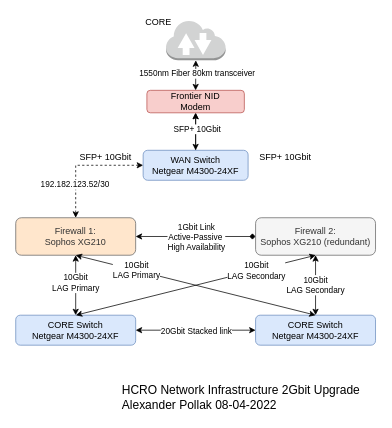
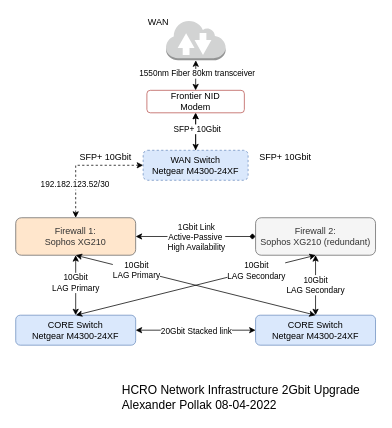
  <mxCell id="0" />
  <mxCell id="1" parent="0" />
  <mxCell id="2" style="edgeStyle=none;rounded=0;orthogonalLoop=1;jettySize=auto;html=1;exitX=0.5;exitY=1;exitDx=0;exitDy=0;exitPerimeter=0;entryX=0.5;entryY=0;entryDx=0;entryDy=0;startArrow=classic;startFill=1;" parent="1" source="16" target="14" edge="1"><mxGeometry relative="1" as="geometry" /></mxCell>
  <mxCell id="3" value="" style="outlineConnect=0;dashed=0;verticalLabelPosition=bottom;verticalAlign=top;align=center;html=1;shape=mxgraph.aws3.internet_2;fillColor=#D2D3D3;gradientColor=none;" parent="1" vertex="1"><mxGeometry x="220.5" y="26" width="79.5" height="54" as="geometry" /></mxCell>
  <mxCell id="4" style="edgeStyle=orthogonalEdgeStyle;rounded=0;orthogonalLoop=1;jettySize=auto;html=1;entryX=0;entryY=0.5;entryDx=0;entryDy=0;startArrow=classic;startFill=1;endArrow=diamond;" parent="1" source="8" target="20" edge="1"><mxGeometry relative="1" as="geometry" /></mxCell>
  <mxCell id="5" value="1Gbit Link&lt;br&gt;Active-Passive&amp;nbsp;&lt;br&gt;High Availability" style="edgeLabel;html=1;align=center;verticalAlign=middle;resizable=0;points=[];" parent="4" vertex="1" connectable="0"><mxGeometry x="-0.15" y="-1" relative="1" as="geometry"><mxPoint x="12" y="-1" as="offset" /></mxGeometry></mxCell>
  <mxCell id="6" style="edgeStyle=orthogonalEdgeStyle;rounded=0;orthogonalLoop=1;jettySize=auto;html=1;exitX=0.5;exitY=1;exitDx=0;exitDy=0;entryX=0.5;entryY=0;entryDx=0;entryDy=0;startArrow=classic;startFill=1;" parent="1" source="8" target="25" edge="1"><mxGeometry relative="1" as="geometry" /></mxCell>
  <mxCell id="7" value="10Gbit&lt;br&gt;LAG Primary" style="edgeLabel;html=1;align=center;verticalAlign=middle;resizable=0;points=[];" parent="6" vertex="1" connectable="0"><mxGeometry x="-0.1" y="-1" relative="1" as="geometry"><mxPoint as="offset" /></mxGeometry></mxCell>
  <mxCell id="8" value="Firewall 1:&lt;br&gt;Sophos XG210" style="rounded=1;whiteSpace=wrap;html=1;fillColor=#ffe6cc;strokeColor=#666666;fontColor=#333333;" parent="1" vertex="1"><mxGeometry x="20" y="290" width="160" height="50" as="geometry" /></mxCell>
  <mxCell id="9" value="" style="endArrow=classic;startArrow=classic;html=1;entryX=0.5;entryY=0;entryDx=0;entryDy=0;exitX=0;exitY=0.5;exitDx=0;exitDy=0;rounded=0;dashed=1;" parent="1" source="14" target="8" edge="1"><mxGeometry width="50" height="50" relative="1" as="geometry"><mxPoint x="245" y="154" as="sourcePoint" /><mxPoint x="-20" y="334" as="targetPoint" /><Array as="points"><mxPoint x="100" y="220" /></Array></mxGeometry></mxCell>
  <mxCell id="10" value="192.182.123.52/30" style="edgeLabel;html=1;align=center;verticalAlign=middle;resizable=0;points=[];" parent="9" vertex="1" connectable="0"><mxGeometry x="-0.036" y="-1" relative="1" as="geometry"><mxPoint x="-15" y="26.0" as="offset" /></mxGeometry></mxCell>
- <mxCell id="11" value="CORE" style="text;html=1;align=center;verticalAlign=middle;resizable=0;points=[];autosize=1;" parent="1" vertex="1"><mxGeometry x="190" width="40" height="20" as="geometry" y="20" /></mxCell>
+ <mxCell id="11" value="WAN" style="text;html=1;align=center;verticalAlign=middle;resizable=0;points=[];autosize=1;" parent="1" vertex="1"><mxGeometry x="190" width="40" height="20" as="geometry" y="20" /></mxCell>
  <mxCell id="12" value="" style="edgeStyle=orthogonalEdgeStyle;rounded=0;orthogonalLoop=1;jettySize=auto;html=1;" parent="1" source="14" target="16" edge="1"><mxGeometry relative="1" as="geometry" /></mxCell>
  <mxCell id="13" value="SFP+ 10Gbit" style="edgeLabel;html=1;align=center;verticalAlign=middle;resizable=0;points=[];" parent="12" vertex="1" connectable="0"><mxGeometry x="0.16" y="-1" relative="1" as="geometry"><mxPoint as="offset" /></mxGeometry></mxCell>
- <mxCell id="14" value="WAN Switch&lt;br&gt;Netgear M4300-24XF" style="rounded=1;whiteSpace=wrap;html=1;fillColor=#dae8fc;strokeColor=#6c8ebf;" parent="1" vertex="1"><mxGeometry x="190" y="200" width="140" height="40" as="geometry" /></mxCell>
+ <mxCell id="14" value="WAN Switch&lt;br&gt;Netgear M4300-24XF" style="rounded=1;whiteSpace=wrap;html=1;fillColor=#dae8fc;strokeColor=#6c8ebf;dashed=1;" parent="1" vertex="1"><mxGeometry x="190" y="200" width="140" height="40" as="geometry" /></mxCell>
  <mxCell id="15" value="HCRO Network Infrastructure 2Gbit Upgrade&lt;br&gt;Alexander Pollak 08-04-2022" style="text;html=1;align=left;verticalAlign=middle;resizable=0;points=[];autosize=1;fontSize=16;" parent="1" vertex="1"><mxGeometry x="160.25" y="509" width="330" height="40" as="geometry" /></mxCell>
- <mxCell id="16" value="Frontier NID&lt;br&gt;Modem" style="rounded=1;whiteSpace=wrap;html=1;fillColor=#f8cecc;strokeColor=#b85450;" parent="1" vertex="1"><mxGeometry x="195" y="120" width="130" height="30" as="geometry" /></mxCell>
+ <mxCell id="16" value="Frontier NID&lt;br&gt;Modem" style="rounded=1;whiteSpace=wrap;html=1;fillColor=#ffffff;strokeColor=#b85450;" parent="1" vertex="1"><mxGeometry x="195" y="120" width="130" height="30" as="geometry" /></mxCell>
  <mxCell id="17" style="edgeStyle=none;rounded=0;orthogonalLoop=1;jettySize=auto;html=1;exitX=0.5;exitY=1;exitDx=0;exitDy=0;exitPerimeter=0;entryX=0.5;entryY=0;entryDx=0;entryDy=0;startArrow=classic;startFill=1;" parent="1" source="3" target="16" edge="1"><mxGeometry relative="1" as="geometry"><mxPoint x="260.25" y="80" as="sourcePoint" /><mxPoint x="260.5" y="164" as="targetPoint" /></mxGeometry></mxCell>
  <mxCell id="18" value="1550nm Fiber 80km transceiver" style="edgeLabel;html=1;align=center;verticalAlign=middle;resizable=0;points=[];" parent="17" vertex="1" connectable="0"><mxGeometry x="-0.15" y="1" relative="1" as="geometry"><mxPoint as="offset" /></mxGeometry></mxCell>
  <mxCell id="19" value="10Gbit&lt;br&gt;LAG Secondary" style="edgeStyle=orthogonalEdgeStyle;rounded=0;orthogonalLoop=1;jettySize=auto;html=1;exitX=0.5;exitY=1;exitDx=0;exitDy=0;entryX=0.5;entryY=0;entryDx=0;entryDy=0;startArrow=classic;startFill=1;" parent="1" source="20" target="26" edge="1"><mxGeometry relative="1" as="geometry" /></mxCell>
  <mxCell id="20" value="Firewall 2:&lt;br&gt;Sophos XG210 (redundant)" style="rounded=1;whiteSpace=wrap;html=1;fillColor=#f5f5f5;strokeColor=#666666;fontColor=#333333;" parent="1" vertex="1"><mxGeometry x="340" y="290" width="160" height="50" as="geometry" /></mxCell>
  <mxCell id="21" value="SFP+ 10Gbit" style="text;html=1;strokeColor=none;fillColor=none;align=center;verticalAlign=middle;whiteSpace=wrap;rounded=0;" parent="1" vertex="1"><mxGeometry x="340" y="200" width="80" height="20" as="geometry" /></mxCell>
  <mxCell id="22" value="SFP+ 10Gbit" style="text;html=1;strokeColor=none;fillColor=none;align=center;verticalAlign=middle;whiteSpace=wrap;rounded=0;" parent="1" vertex="1"><mxGeometry x="100" y="200" width="80" height="20" as="geometry" /></mxCell>
  <mxCell id="23" style="edgeStyle=orthogonalEdgeStyle;rounded=0;orthogonalLoop=1;jettySize=auto;html=1;exitX=1;exitY=0.5;exitDx=0;exitDy=0;entryX=0;entryY=0.5;entryDx=0;entryDy=0;startArrow=classic;startFill=1;" parent="1" source="25" target="26" edge="1"><mxGeometry relative="1" as="geometry" /></mxCell>
  <mxCell id="24" value="20Gbit Stacked link" style="edgeLabel;html=1;align=center;verticalAlign=middle;resizable=0;points=[];" parent="23" vertex="1" connectable="0"><mxGeometry x="0.2" y="-1" relative="1" as="geometry"><mxPoint x="-16" y="-1" as="offset" /></mxGeometry></mxCell>
  <mxCell id="25" value="CORE Switch&lt;br&gt;Netgear M4300-24XF" style="rounded=1;whiteSpace=wrap;html=1;fillColor=#dae8fc;strokeColor=#6c8ebf;" parent="1" vertex="1"><mxGeometry x="20" y="420" width="160" height="40" as="geometry" /></mxCell>
  <mxCell id="26" value="CORE Switch&lt;br&gt;Netgear M4300-24XF" style="rounded=1;whiteSpace=wrap;html=1;fillColor=#dae8fc;strokeColor=#6c8ebf;" parent="1" vertex="1"><mxGeometry x="340" y="420" width="160" height="40" as="geometry" /></mxCell>
  <mxCell id="27" style="rounded=0;orthogonalLoop=1;jettySize=auto;html=1;exitX=0.5;exitY=1;exitDx=0;exitDy=0;entryX=0.5;entryY=0;entryDx=0;entryDy=0;startArrow=classic;startFill=1;" parent="1" source="8" target="26" edge="1"><mxGeometry relative="1" as="geometry"><mxPoint x="110" y="350" as="sourcePoint" /><mxPoint x="110" y="390" as="targetPoint" /></mxGeometry></mxCell>
  <mxCell id="28" value="10Gbit&lt;br&gt;LAG Primary" style="edgeLabel;html=1;align=center;verticalAlign=middle;resizable=0;points=[];" parent="27" vertex="1" connectable="0"><mxGeometry x="-0.1" y="-1" relative="1" as="geometry"><mxPoint x="-63" y="-17" as="offset" /></mxGeometry></mxCell>
  <mxCell id="29" style="rounded=0;orthogonalLoop=1;jettySize=auto;html=1;exitX=0.5;exitY=0;exitDx=0;exitDy=0;entryX=0.5;entryY=1;entryDx=0;entryDy=0;startArrow=classic;startFill=1;" parent="1" edge="1"><mxGeometry relative="1" as="geometry"><mxPoint x="100.25" y="420" as="sourcePoint" /><mxPoint x="420.25" y="340" as="targetPoint" /></mxGeometry></mxCell>
  <mxCell id="30" value="10Gbit&lt;br&gt;LAG Secondary" style="edgeLabel;html=1;align=center;verticalAlign=middle;resizable=0;points=[];" parent="29" vertex="1" connectable="0"><mxGeometry x="-0.1" y="-1" relative="1" as="geometry"><mxPoint x="96" y="-25" as="offset" /></mxGeometry></mxCell>
